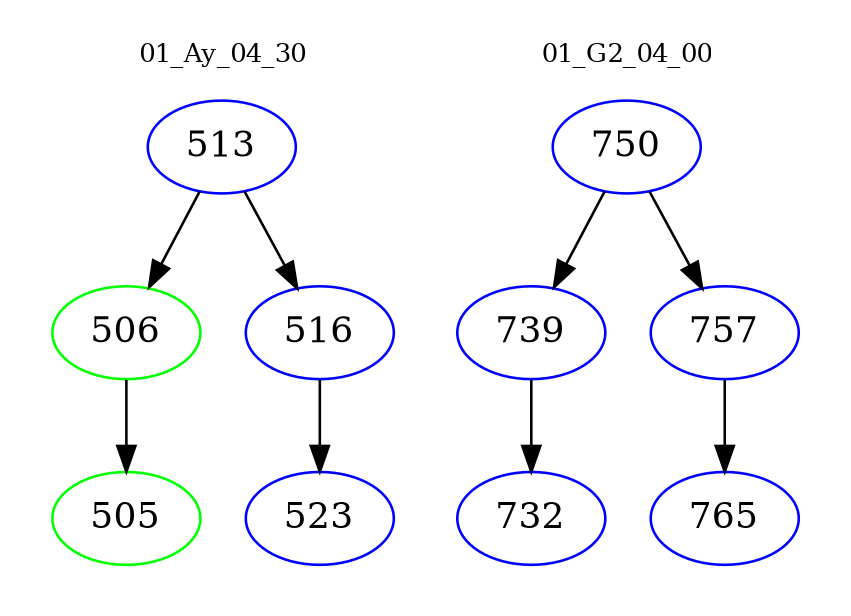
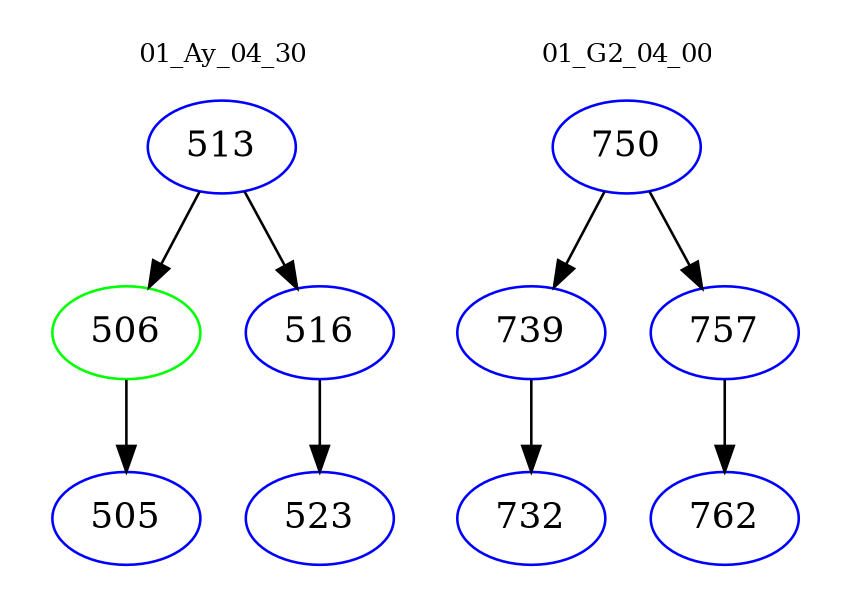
  digraph {
    node [color=blue]
    edge [color=black]
    n1 [label=513]
    n2 [color=green label=506]
    n3 [label=516]
-   n4 [color=green label=505]
+   n4 [label=505]
    n5 [label=523]
    n6 [label=750]
    n7 [label=739]
    n8 [label=757]
    n9 [label=732]
-   n10 [label=765]
+   n10 [label=762]
    subgraph cluster_1 {
      color=white
      fontsize=10
      label="01_Ay_04_30"
      n1
      n2
      n3
      n4
      n5
    }
    subgraph cluster_2 {
      color=white
      fontsize=10
      label="01_G2_04_00"
      n6
      n7
      n8
      n9
      n10
    }
    n1 -> n2
    n1 -> n3
    n2 -> n4
    n3 -> n5
    n6 -> n7
    n6 -> n8
    n7 -> n9
    n8 -> n10
  }
